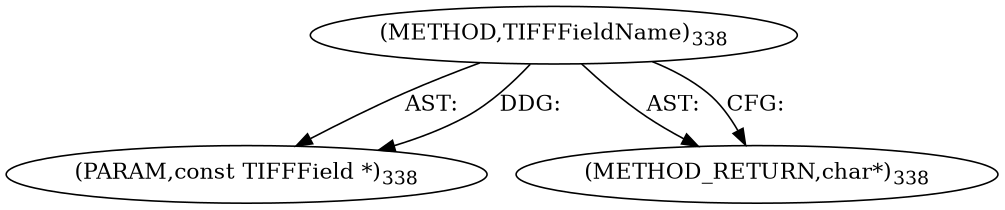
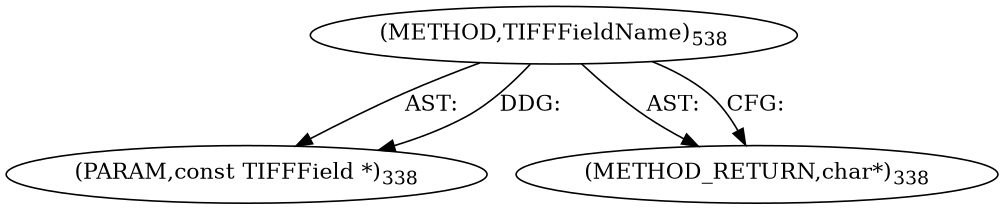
  digraph {
-   n1 [label=<(METHOD,TIFFFieldName)<SUB>338</SUB>>]
+   n1 [label=<(METHOD,TIFFFieldName)<SUB>538</SUB>>]
    n2 [label=<(PARAM,const TIFFField *)<SUB>338</SUB>>]
    n3 [label=<(METHOD_RETURN,char*)<SUB>338</SUB>>]
    n1 -> n2 [label="AST: "]
    n1 -> n2 [label="DDG: "]
    n1 -> n3 [label="AST: "]
    n1 -> n3 [label="CFG: "]
  }
